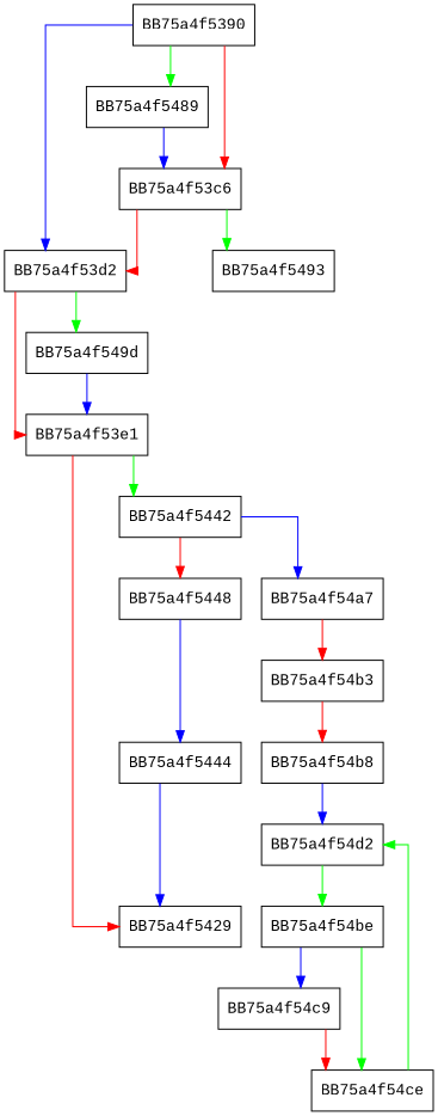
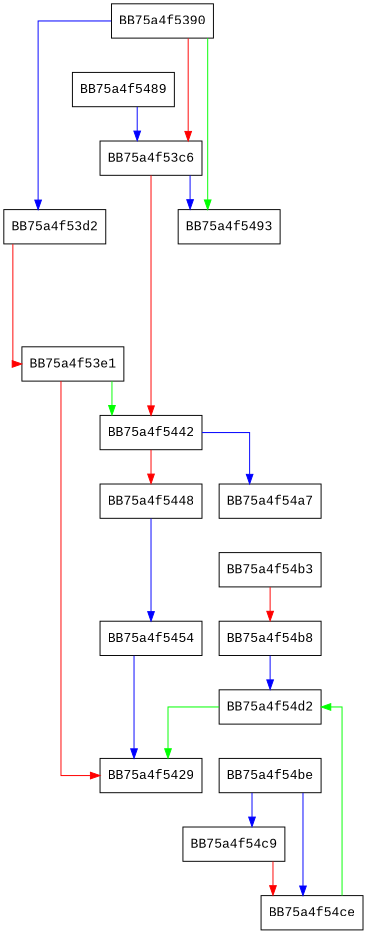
  digraph {
    fontname="Liberation Mono"
    splines=ortho
    node [fontname="Liberation Mono" shape=box]
    edge [color=red fontname="Liberation Mono"]
    BB75a4f5390
    BB75a4f5489
    BB75a4f53c6
    BB75a4f53d2
    BB75a4f5493
-   BB75a4f549d
    BB75a4f53e1
    BB75a4f5442
    BB75a4f5429
    BB75a4f54a7
    BB75a4f5448
    BB75a4f54b3
-   BB75a4f5454 [label=BB75a4f5444]
+   BB75a4f5454
    BB75a4f54b8
    BB75a4f54d2
    BB75a4f54be
    BB75a4f54ce
    BB75a4f54c9
-   BB75a4f5390 -> BB75a4f5489 [color=green]
+   BB75a4f5390 -> BB75a4f5493 [color=green]
    BB75a4f5390 -> BB75a4f53c6
    BB75a4f5390 -> BB75a4f53d2 [color=blue]
    BB75a4f5489 -> BB75a4f53c6 [color=blue]
-   BB75a4f53c6 -> BB75a4f53d2
-   BB75a4f53c6 -> BB75a4f5493 [color=green]
-   BB75a4f53d2 -> BB75a4f549d [color=green]
+   BB75a4f53c6 -> BB75a4f5442
+   BB75a4f53c6 -> BB75a4f5493 [color=blue]
    BB75a4f53d2 -> BB75a4f53e1
-   BB75a4f549d -> BB75a4f53e1 [color=blue]
    BB75a4f53e1 -> BB75a4f5442 [color=green]
    BB75a4f53e1 -> BB75a4f5429
    BB75a4f5442 -> BB75a4f54a7 [color=blue]
    BB75a4f5442 -> BB75a4f5448
-   BB75a4f54a7 -> BB75a4f54b3
    BB75a4f5448 -> BB75a4f5454 [color=blue]
    BB75a4f54b3 -> BB75a4f54b8
    BB75a4f5454 -> BB75a4f5429 [color=blue]
    BB75a4f54b8 -> BB75a4f54d2 [color=blue]
-   BB75a4f54d2 -> BB75a4f54be [color=green]
-   BB75a4f54be -> BB75a4f54ce [color=green]
+   BB75a4f54d2 -> BB75a4f5429 [color=green]
+   BB75a4f54be -> BB75a4f54ce [color=blue]
    BB75a4f54be -> BB75a4f54c9 [color=blue]
    BB75a4f54ce -> BB75a4f54d2 [color=green]
    BB75a4f54c9 -> BB75a4f54ce
  }
